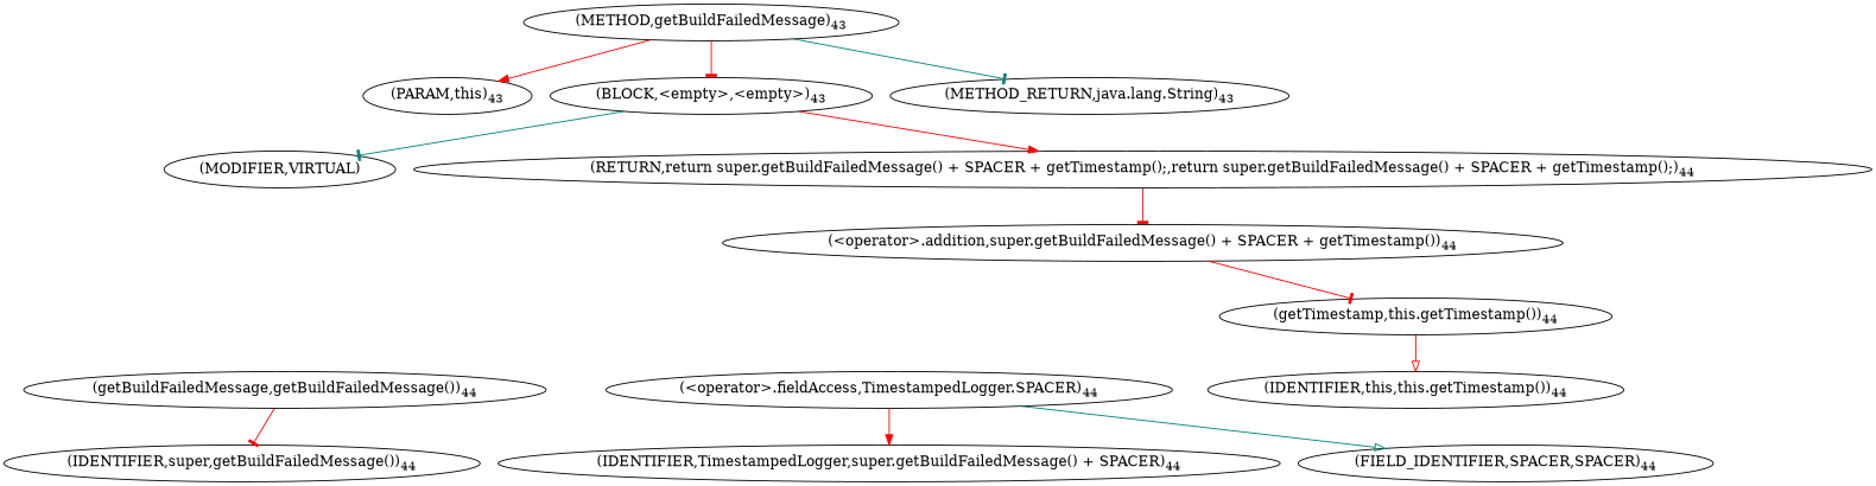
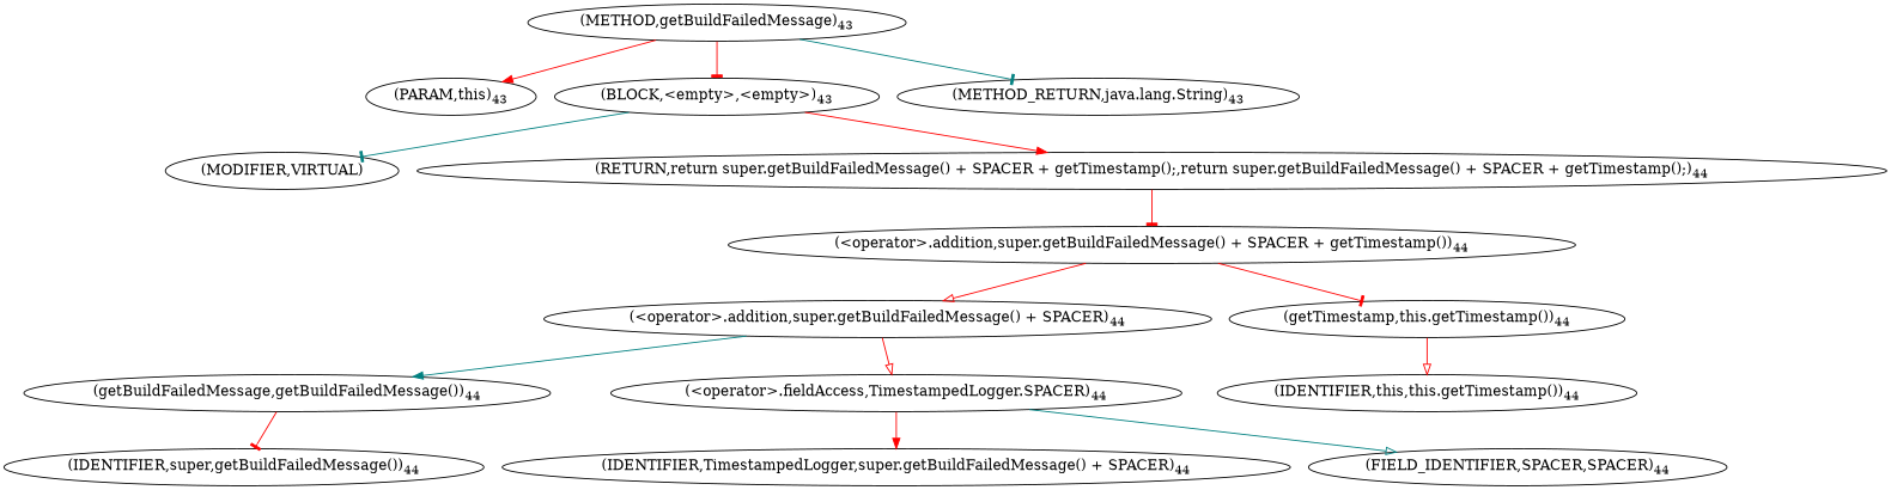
  digraph {
    edge [arrowhead=tee color=red]
    n1 [label=<(METHOD,getBuildFailedMessage)<SUB>43</SUB>>]
    n2 [label=<(PARAM,this)<SUB>43</SUB>>]
    n3 [label=<(BLOCK,&lt;empty&gt;,&lt;empty&gt;)<SUB>43</SUB>>]
    n4 [label=<(METHOD_RETURN,java.lang.String)<SUB>43</SUB>>]
    n5 [label=<(MODIFIER,VIRTUAL)>]
    n6 [label=<(RETURN,return super.getBuildFailedMessage() + SPACER + getTimestamp();,return super.getBuildFailedMessage() + SPACER + getTimestamp();)<SUB>44</SUB>>]
    n7 [label=<(&lt;operator&gt;.addition,super.getBuildFailedMessage() + SPACER + getTimestamp())<SUB>44</SUB>>]
+   n8 [label=<(&lt;operator&gt;.addition,super.getBuildFailedMessage() + SPACER)<SUB>44</SUB>>]
    n9 [label=<(getTimestamp,this.getTimestamp())<SUB>44</SUB>>]
    n10 [label=<(getBuildFailedMessage,getBuildFailedMessage())<SUB>44</SUB>>]
    n11 [label=<(&lt;operator&gt;.fieldAccess,TimestampedLogger.SPACER)<SUB>44</SUB>>]
    n12 [label=<(IDENTIFIER,this,this.getTimestamp())<SUB>44</SUB>>]
    n13 [label=<(IDENTIFIER,super,getBuildFailedMessage())<SUB>44</SUB>>]
    n14 [label=<(IDENTIFIER,TimestampedLogger,super.getBuildFailedMessage() + SPACER)<SUB>44</SUB>>]
    n15 [label=<(FIELD_IDENTIFIER,SPACER,SPACER)<SUB>44</SUB>>]
    n1 -> n2 [arrowhead=normal]
    n1 -> n3
    n1 -> n4 [color=teal]
    n3 -> n5 [color=teal]
    n3 -> n6 [arrowhead=normal]
    n6 -> n7
+   n7 -> n8 [arrowhead=onormal]
    n7 -> n9
+   n8 -> n10 [arrowhead=normal color=teal]
+   n8 -> n11 [arrowhead=onormal]
    n9 -> n12 [arrowhead=onormal]
    n10 -> n13
    n11 -> n14 [arrowhead=normal]
    n11 -> n15 [arrowhead=onormal color=teal]
  }
